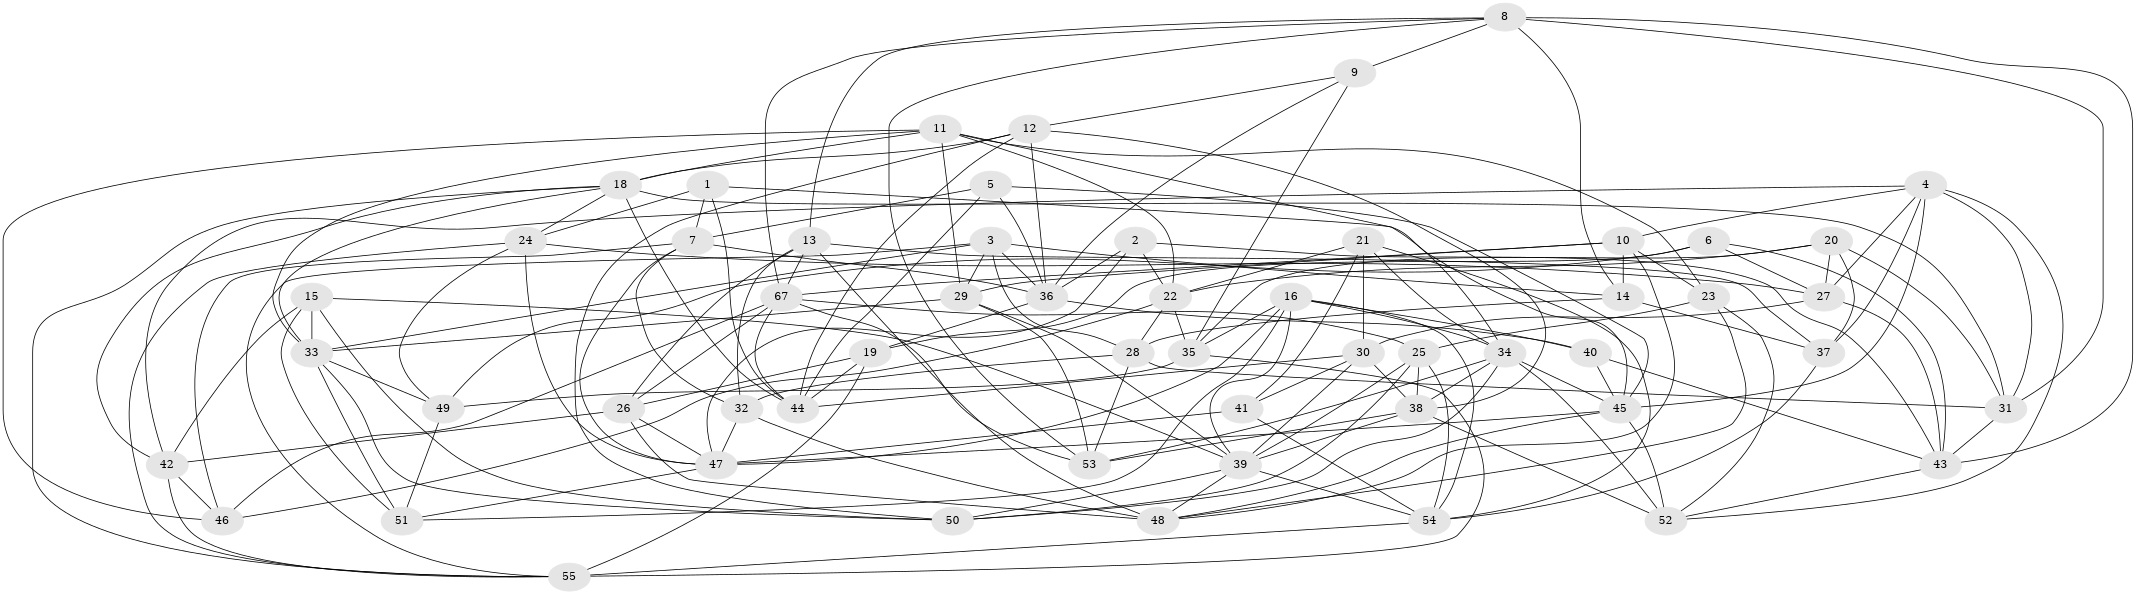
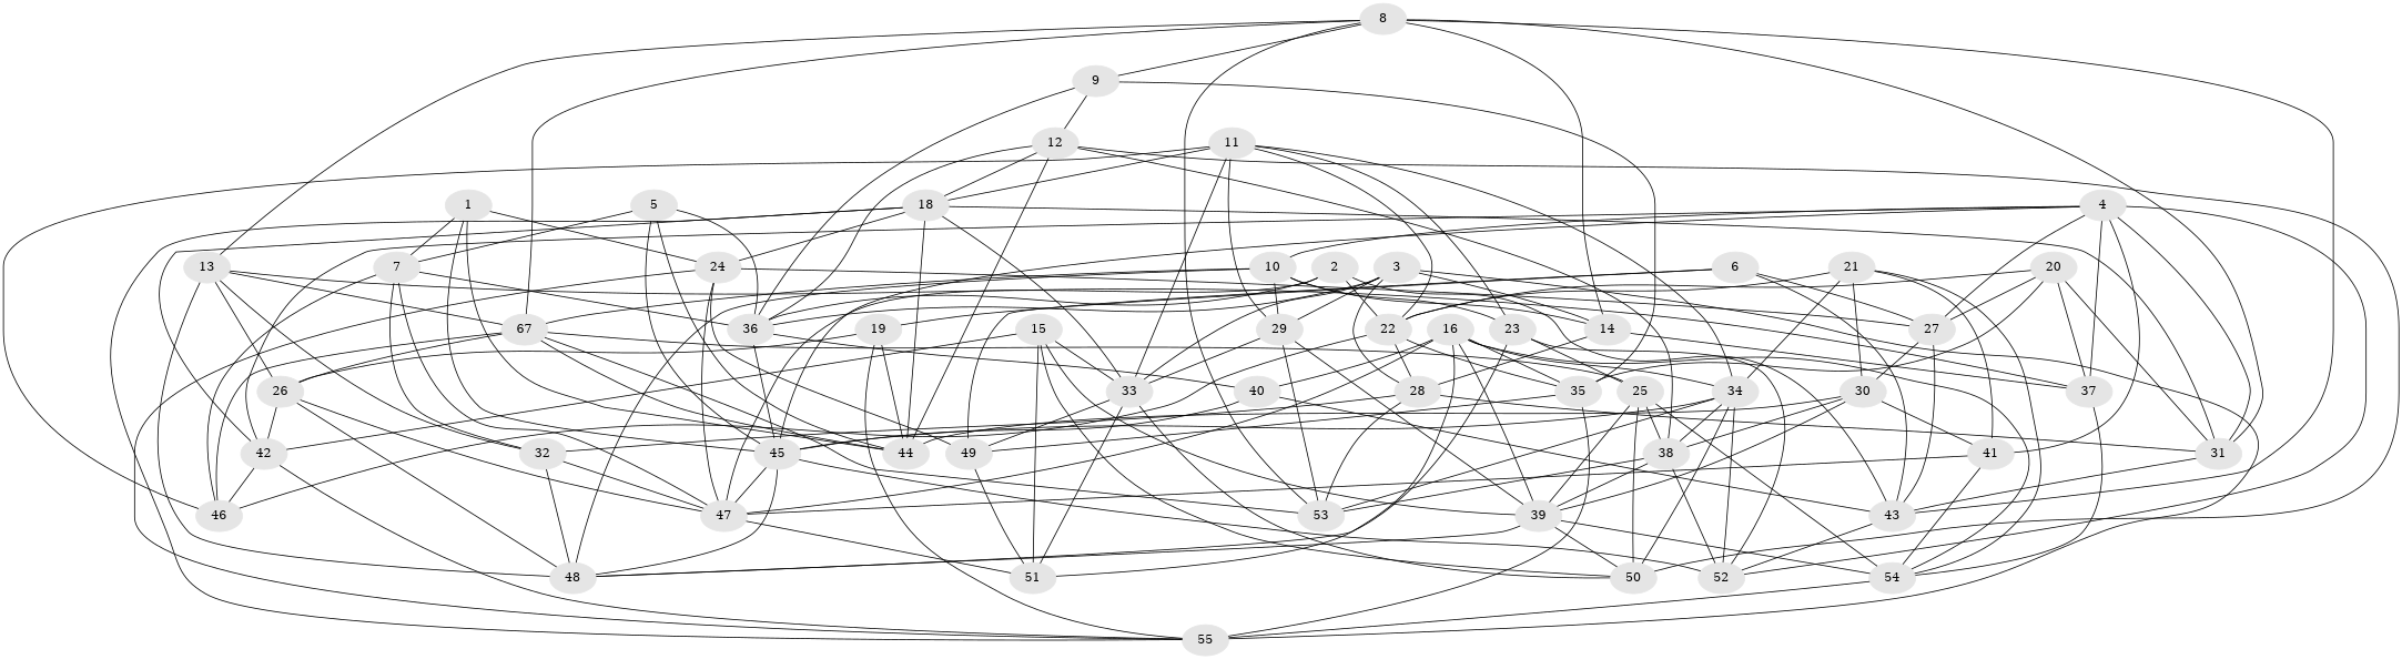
  graph {
    node [color=gray90 style=filled]
    edge [weight=1.0]
    1
    7
    24
    44
    45
    36
    47
    32
    46
    55
    27
    49
    52
    48
    2
    22
    43
    28
    35
    40
    51
    3
    14
    29
    33
    37
    31
    53
    39
    50
    4
    10
    41
    42
    n35 [label=67]
    23
    30
    54
    5
    6
    19
    26
    34
    38
    8
    9
    13
    12
    25
    18
    11
    15
    21
    16
    20
    1 -- 7
    1 -- 24
    1 -- 44
    1 -- 45
    7 -- 36
    7 -- 47
    7 -- 32
    7 -- 46
    24 -- 47
    24 -- 55
    24 -- 27
    24 -- 49
    45 -- 47
    45 -- 52 [weight=2.0]
    45 -- 48
-   36 -- 19
+   36 -- 45
    36 -- 40
    47 -- 51
    32 -- 47
    32 -- 48 [weight=2.0]
    27 -- 43
    27 -- 30
    49 -- 51
    2 -- 36
    2 -- 47
    2 -- 22
    2 -- 43
    22 -- 46 [weight=2.0]
    22 -- 28
    22 -- 35
    43 -- 52
    28 -- 32
    28 -- 31
    28 -- 53
    35 -- 55
    35 -- 49
    40 -- 45
    40 -- 43
    3 -- 36
    3 -- 55
    3 -- 28
    3 -- 14
    3 -- 29
    3 -- 33
    14 -- 28
    14 -- 37 [weight=2.0]
    29 -- 33
    29 -- 53
    29 -- 39
    33 -- 49
    33 -- 51 [weight=2.0]
    33 -- 50
    37 -- 54 [weight=2.0]
    31 -- 43
    39 -- 48
    39 -- 50
    39 -- 54 [weight=2.0]
    4 -- 45
    4 -- 27
    4 -- 52
    4 -- 37
    4 -- 31
    4 -- 10
+   4 -- 41
    4 -- 42
    10 -- 48
    10 -- 14
    10 -- 29
    10 -- n35
    10 -- 23
    41 -- 47 [weight=2.0]
    41 -- 54
    42 -- 46
    42 -- 55
    n35 -- 44 [weight=3.0]
    n35 -- 46
    n35 -- 53
    n35 -- 26
    n35 -- 25
    23 -- 52
    23 -- 48
    23 -- 25
    30 -- 44
    30 -- 39
    30 -- 41
    30 -- 38
    54 -- 55 [weight=2.0]
    5 -- 7
    5 -- 44
    5 -- 45
    5 -- 36
    6 -- 27
    6 -- 49 [weight=2.0]
    6 -- 43
    6 -- 19
    19 -- 44
    19 -- 55
    19 -- 26
    26 -- 47
    26 -- 48
    26 -- 42
    34 -- 45
    34 -- 52
    34 -- 53
    34 -- 50
    34 -- 38
    38 -- 52 [weight=2.0]
    38 -- 53
    38 -- 39
    8 -- 43 [weight=2.0]
    8 -- 14
    8 -- 31
    8 -- 53
    8 -- n35
    8 -- 9
    8 -- 13
    9 -- 36
    9 -- 35
    9 -- 12
    13 -- 32
    13 -- 48
    13 -- 37
    13 -- n35
    13 -- 26
    12 -- 44
    12 -- 36
    12 -- 50
    12 -- 38
    12 -- 18
    25 -- 39
    25 -- 50
    25 -- 54
    25 -- 38
    18 -- 24
    18 -- 44 [weight=2.0]
    18 -- 55
    18 -- 33
    18 -- 31
    18 -- 42
    11 -- 46
    11 -- 22
    11 -- 29
    11 -- 33
    11 -- 23
    11 -- 34
    11 -- 18 [weight=2.0]
    15 -- 51
    15 -- 33
    15 -- 39
    15 -- 50
    15 -- 42
    21 -- 22
    21 -- 41
    21 -- 30
    21 -- 54
    21 -- 34
    16 -- 47
    16 -- 35
    16 -- 40
    16 -- 51
    16 -- 39
    16 -- 54
    16 -- 34
    20 -- 27
    20 -- 22
    20 -- 35
    20 -- 37 [weight=2.0]
    20 -- 31
  }
